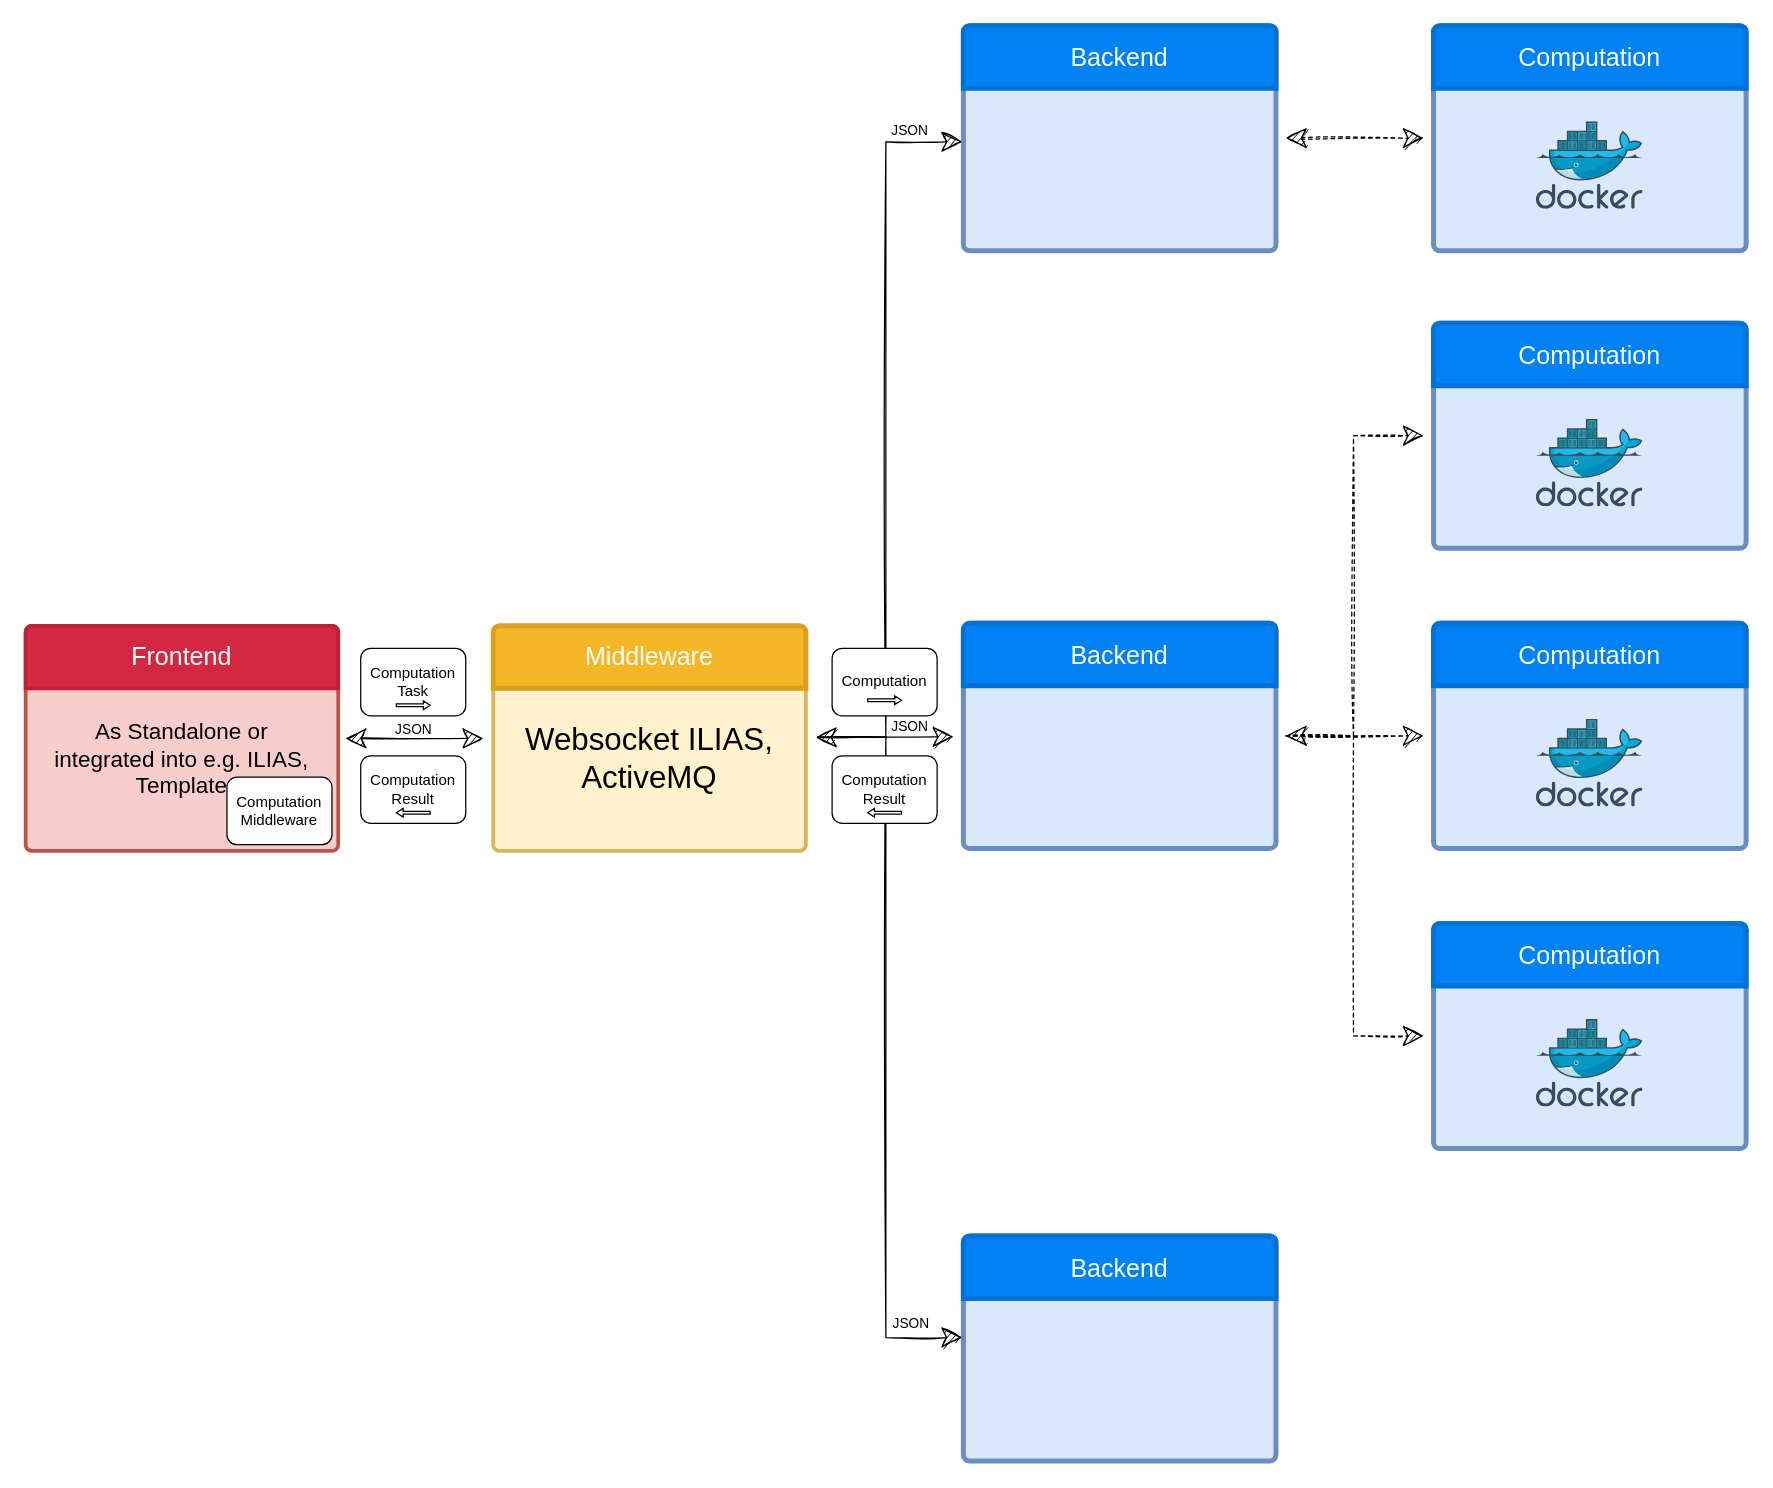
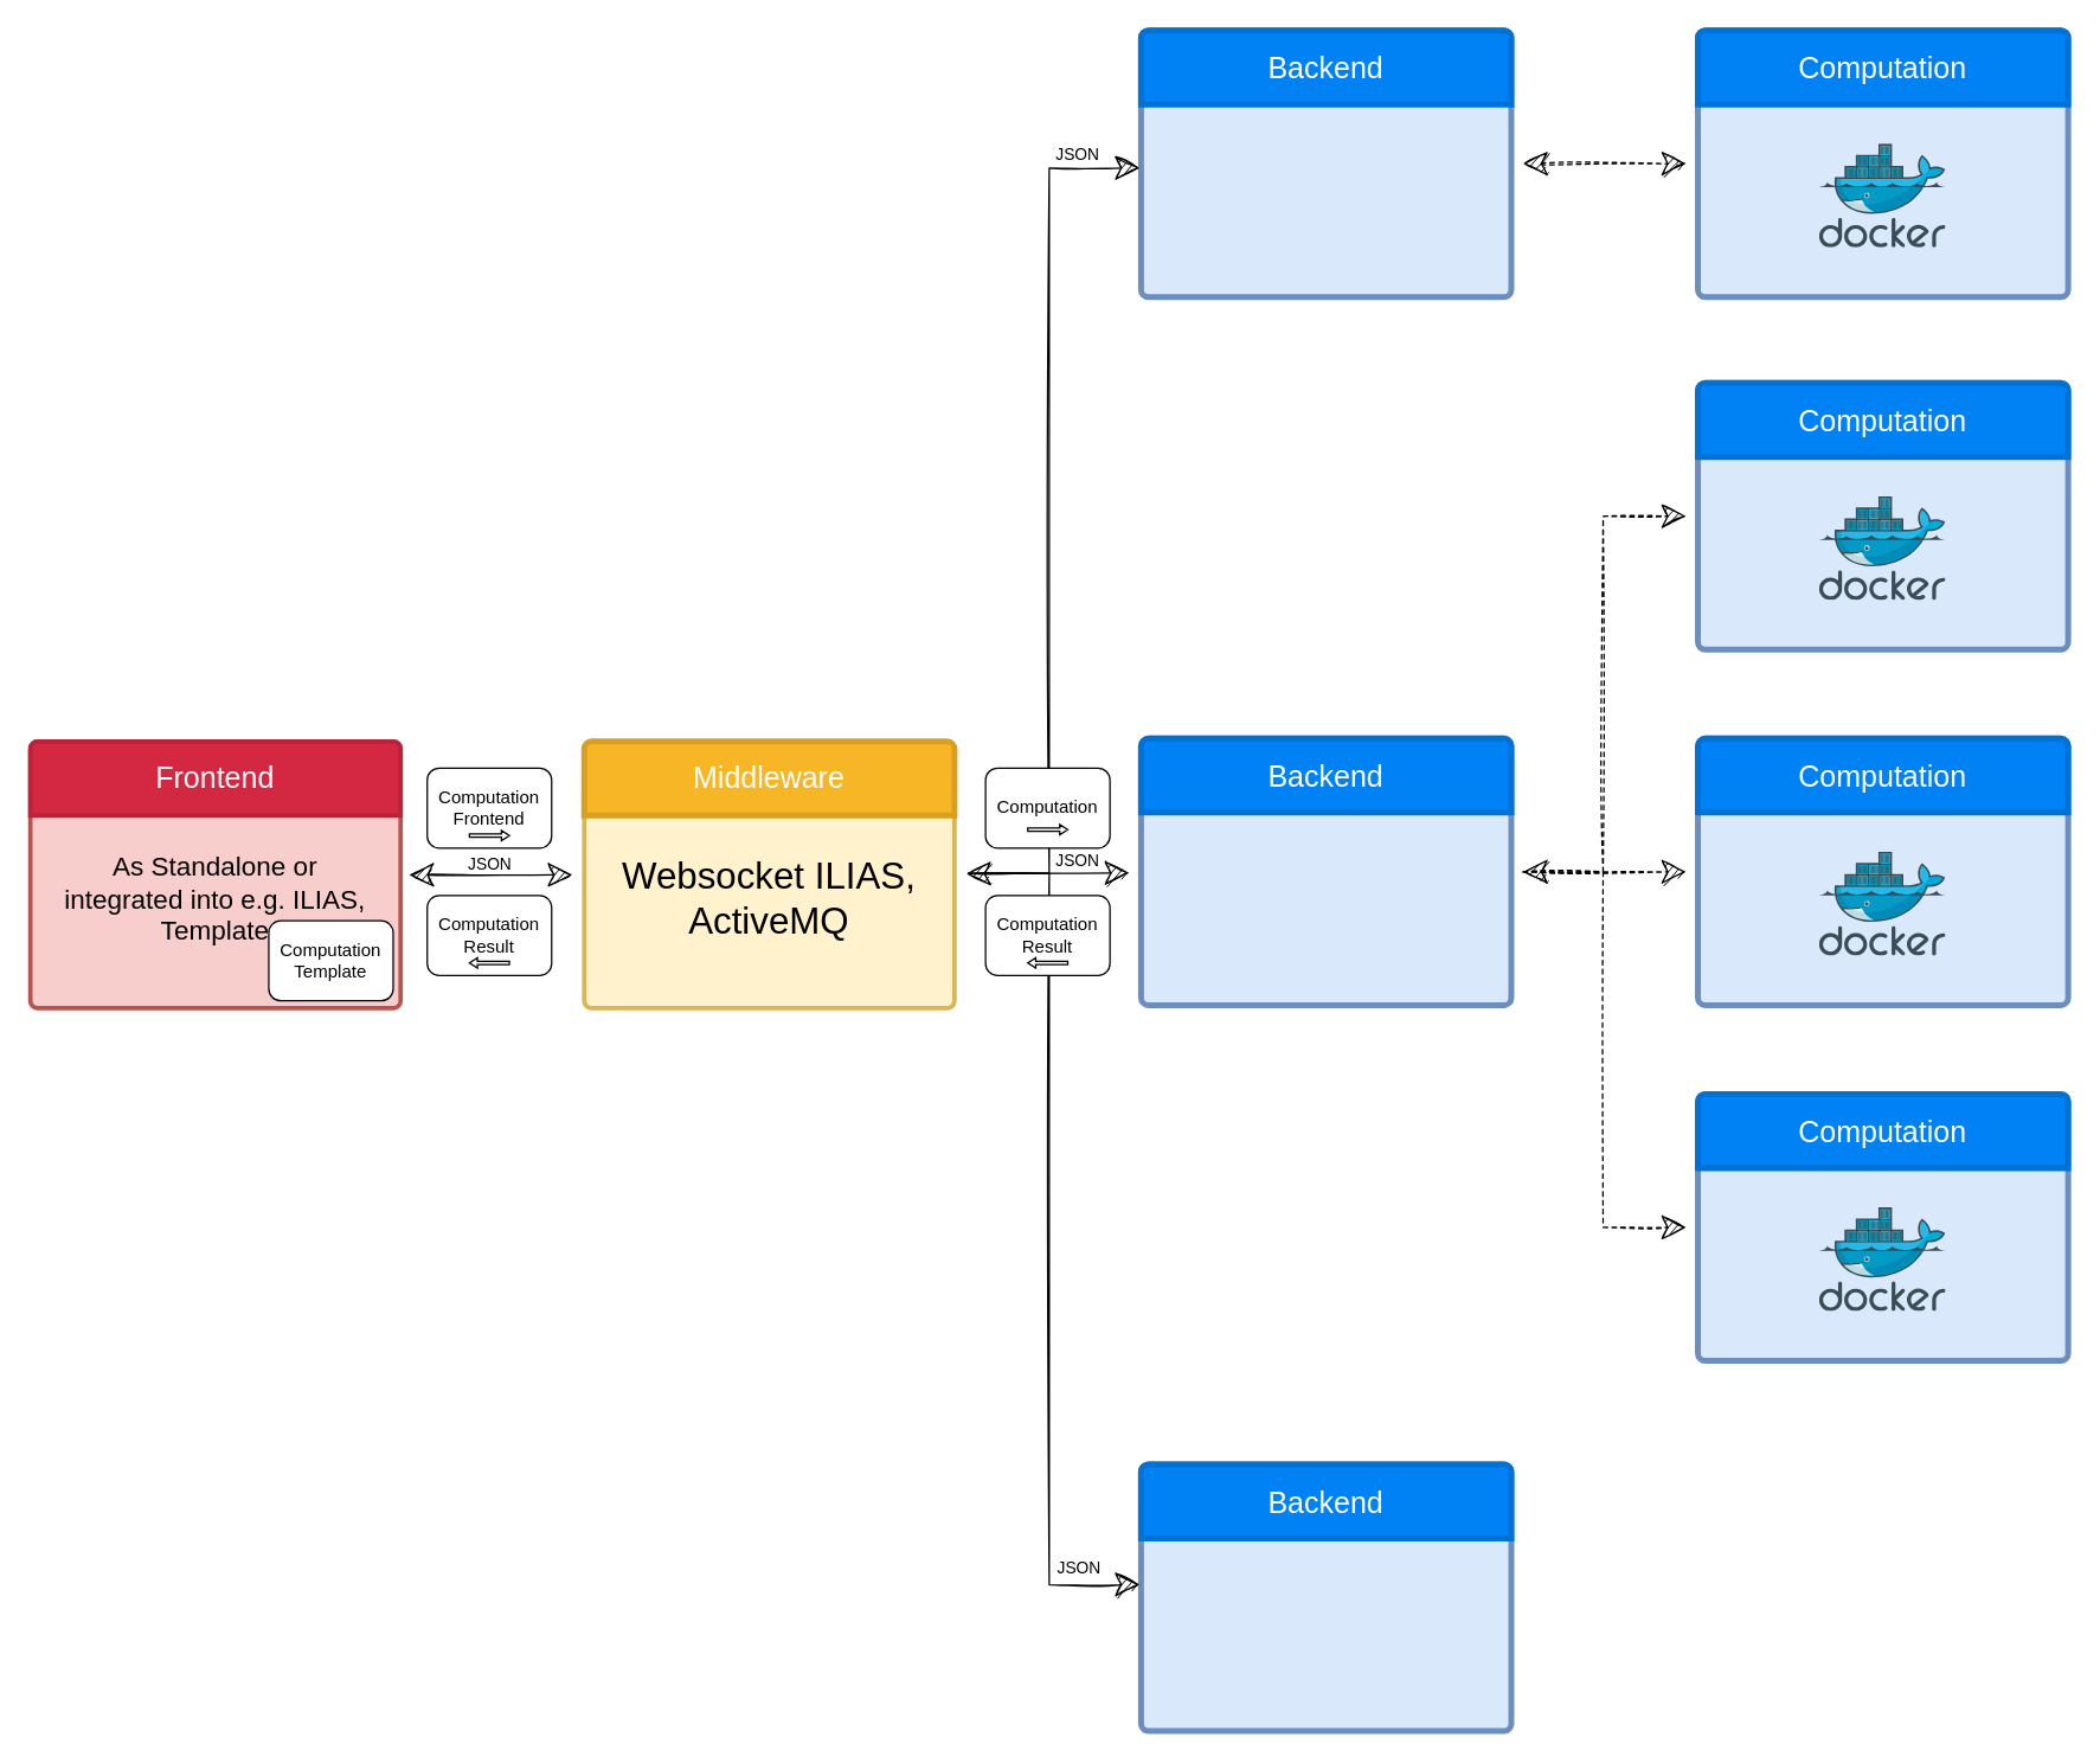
  <mxCell id="0" />
  <mxCell id="1" parent="0" />
  <mxCell id="2" value="" style="html=1;shadow=0;dashed=0;shape=mxgraph.bootstrap.rrect;rSize=5;strokeColor=#6c8ebf;html=1;whiteSpace=wrap;fillColor=#dae8fc;verticalAlign=bottom;align=center;spacing=20;spacingBottom=0;fontSize=14;hachureGap=4;strokeWidth=4;" parent="1" vertex="1"><mxGeometry x="770" y="498" width="250" height="180" as="geometry" /></mxCell>
  <mxCell id="3" value="Backend" style="html=1;shadow=0;dashed=0;shape=mxgraph.bootstrap.topButton;rSize=5;perimeter=none;whiteSpace=wrap;fillColor=#0081F4;strokeColor=#0071D5;fontColor=#ffffff;resizeWidth=1;fontSize=20;align=center;spacing=20;hachureGap=4;strokeWidth=4;" parent="2" vertex="1"><mxGeometry width="250" height="50" relative="1" as="geometry" /></mxCell>
  <mxCell id="4" value="&lt;div&gt;&lt;font style=&quot;font-size: 25px&quot;&gt;&lt;br&gt;&lt;/font&gt;&lt;/div&gt;&lt;div&gt;&lt;font style=&quot;font-size: 25px&quot;&gt;Websocket ILIAS, ActiveMQ&lt;/font&gt;&lt;/div&gt;" style="html=1;shadow=0;dashed=0;shape=mxgraph.bootstrap.rrect;rSize=5;strokeColor=#d6b656;html=1;whiteSpace=wrap;fillColor=#fff2cc;verticalAlign=middle;align=center;spacing=20;spacingBottom=0;fontSize=20;hachureGap=4;labelBackgroundColor=none;horizontal=1;strokeWidth=3;" parent="1" vertex="1"><mxGeometry x="394" y="500" width="250" height="180" as="geometry" /></mxCell>
  <mxCell id="5" value="&lt;div align=&quot;center&quot;&gt;&lt;font style=&quot;font-size: 20px&quot;&gt;Middleware&lt;/font&gt;&lt;/div&gt;" style="html=1;shadow=0;dashed=0;shape=mxgraph.bootstrap.topButton;rSize=5;perimeter=none;whiteSpace=wrap;fillColor=#F7B625;strokeColor=#D89F20;fontColor=#ffffff;resizeWidth=1;fontSize=18;align=center;spacing=20;hachureGap=4;strokeWidth=4;" parent="4" vertex="1"><mxGeometry width="250" height="50" relative="1" as="geometry" /></mxCell>
  <mxCell id="6" value="" style="endArrow=classic;startArrow=classic;html=1;rounded=0;fontSize=25;startSize=14;endSize=14;sourcePerimeterSpacing=8;targetPerimeterSpacing=8;curved=1;sketch=1;shadow=0;" parent="1" target="4" edge="1"><mxGeometry width="50" height="50" relative="1" as="geometry"><mxPoint x="276" y="590" as="sourcePoint" /><mxPoint x="321" y="538" as="targetPoint" /></mxGeometry></mxCell>
  <mxCell id="7" value="JSON" style="edgeLabel;html=1;align=left;verticalAlign=bottom;resizable=0;points=[];" vertex="1" connectable="0" parent="6"><mxGeometry x="-0.301" y="-1" relative="1" as="geometry"><mxPoint as="offset" /></mxGeometry></mxCell>
  <mxCell id="8" value="&lt;br&gt;&lt;div&gt;&lt;br&gt;&lt;/div&gt;&lt;div&gt;&lt;font style=&quot;font-size: 18px&quot;&gt;As Standalone or integrated into e.g. ILIAS, Template&lt;/font&gt;&lt;/div&gt;" style="html=1;shadow=0;dashed=0;shape=mxgraph.bootstrap.rrect;rSize=5;strokeColor=#b85450;html=1;whiteSpace=wrap;fillColor=#f8cecc;verticalAlign=middle;align=center;spacing=20;spacingBottom=0;fontSize=14;labelBackgroundColor=none;hachureGap=4;strokeWidth=3;" parent="1" vertex="1"><mxGeometry x="20" y="500" width="250" height="180" as="geometry" /></mxCell>
  <mxCell id="9" value="&lt;font style=&quot;font-size: 20px&quot;&gt;Frontend&lt;/font&gt;" style="html=1;shadow=0;dashed=0;shape=mxgraph.bootstrap.topButton;rSize=5;perimeter=none;whiteSpace=wrap;fillColor=#D42741;strokeColor=#BA2239;fontColor=#ffffff;resizeWidth=1;fontSize=18;align=center;spacing=20;labelBackgroundColor=none;hachureGap=4;strokeWidth=3;" parent="8" vertex="1"><mxGeometry width="250" height="50" relative="1" as="geometry" /></mxCell>
- <mxCell id="10" value="Computation Middleware" style="rounded=1;whiteSpace=wrap;html=1;" vertex="1" parent="8"><mxGeometry x="161" y="121" width="84" height="54" as="geometry" /></mxCell>
+ <mxCell id="10" value="Computation Template" style="rounded=1;whiteSpace=wrap;html=1;" vertex="1" parent="8"><mxGeometry x="161" y="121" width="84" height="54" as="geometry" /></mxCell>
  <mxCell id="11" value="" style="html=1;shadow=0;dashed=0;shape=mxgraph.bootstrap.rrect;rSize=5;strokeColor=#6c8ebf;html=1;whiteSpace=wrap;fillColor=#dae8fc;verticalAlign=bottom;align=center;spacing=20;spacingBottom=0;fontSize=14;hachureGap=4;strokeWidth=4;" parent="1" vertex="1"><mxGeometry x="1146" y="498" width="250" height="180" as="geometry" /></mxCell>
  <mxCell id="12" value="Computation" style="html=1;shadow=0;dashed=0;shape=mxgraph.bootstrap.topButton;rSize=5;perimeter=none;whiteSpace=wrap;fillColor=#0081F4;strokeColor=#0071D5;fontColor=#ffffff;resizeWidth=1;fontSize=20;align=center;spacing=20;hachureGap=4;strokeWidth=4;" parent="11" vertex="1"><mxGeometry width="250" height="50" relative="1" as="geometry" /></mxCell>
  <mxCell id="13" value="" style="sketch=0;aspect=fixed;html=1;points=[];align=center;image;fontSize=12;image=img/lib/mscae/Docker.svg;labelBackgroundColor=none;hachureGap=4;strokeColor=#2B8D40;strokeWidth=4;fillColor=none;" parent="11" vertex="1"><mxGeometry x="82.32" y="77" width="85.37" height="70" as="geometry" /></mxCell>
  <mxCell id="14" value="" style="endArrow=classic;startArrow=classic;html=1;rounded=0;fontSize=25;startSize=14;endSize=14;sourcePerimeterSpacing=8;targetPerimeterSpacing=8;curved=1;shadow=0;sketch=1;" parent="1" source="4" target="2" edge="1"><mxGeometry width="50" height="50" relative="1" as="geometry"><mxPoint x="634" y="590" as="sourcePoint" /><mxPoint x="768" y="596" as="targetPoint" /></mxGeometry></mxCell>
  <mxCell id="15" value="&lt;div align=&quot;center&quot;&gt;JSON&lt;/div&gt;" style="edgeLabel;html=1;align=center;verticalAlign=bottom;resizable=0;points=[];" vertex="1" connectable="0" parent="14"><mxGeometry x="0.22" relative="1" as="geometry"><mxPoint x="8" as="offset" /></mxGeometry></mxCell>
  <mxCell id="16" value="" style="html=1;shadow=0;dashed=0;shape=mxgraph.bootstrap.rrect;rSize=5;strokeColor=#6c8ebf;html=1;whiteSpace=wrap;fillColor=#dae8fc;verticalAlign=bottom;align=center;spacing=20;spacingBottom=0;fontSize=14;hachureGap=4;strokeWidth=4;" parent="1" vertex="1"><mxGeometry x="1146" y="258" width="250" height="180" as="geometry" /></mxCell>
  <mxCell id="17" value="Computation" style="html=1;shadow=0;dashed=0;shape=mxgraph.bootstrap.topButton;rSize=5;perimeter=none;whiteSpace=wrap;fillColor=#0081F4;strokeColor=#0071D5;fontColor=#ffffff;resizeWidth=1;fontSize=20;align=center;spacing=20;hachureGap=4;strokeWidth=4;" parent="16" vertex="1"><mxGeometry width="250" height="50" relative="1" as="geometry" /></mxCell>
  <mxCell id="18" value="" style="sketch=0;aspect=fixed;html=1;points=[];align=center;image;fontSize=12;image=img/lib/mscae/Docker.svg;labelBackgroundColor=none;hachureGap=4;strokeColor=#2B8D40;strokeWidth=4;fillColor=none;" parent="16" vertex="1"><mxGeometry x="82.32" y="77" width="85.37" height="70" as="geometry" /></mxCell>
  <mxCell id="19" value="" style="html=1;shadow=0;dashed=0;shape=mxgraph.bootstrap.rrect;rSize=5;strokeColor=#6c8ebf;html=1;whiteSpace=wrap;fillColor=#dae8fc;verticalAlign=bottom;align=center;spacing=20;spacingBottom=0;fontSize=14;hachureGap=4;strokeWidth=4;" parent="1" vertex="1"><mxGeometry x="1146" y="738" width="250" height="180" as="geometry" /></mxCell>
  <mxCell id="20" value="Computation" style="html=1;shadow=0;dashed=0;shape=mxgraph.bootstrap.topButton;rSize=5;perimeter=none;whiteSpace=wrap;fillColor=#0081F4;strokeColor=#0071D5;fontColor=#ffffff;resizeWidth=1;fontSize=20;align=center;spacing=20;hachureGap=4;strokeWidth=4;" parent="19" vertex="1"><mxGeometry width="250" height="50" relative="1" as="geometry" /></mxCell>
  <mxCell id="21" value="" style="sketch=0;aspect=fixed;html=1;points=[];align=center;image;fontSize=12;image=img/lib/mscae/Docker.svg;labelBackgroundColor=none;hachureGap=4;strokeColor=#2B8D40;strokeWidth=4;fillColor=none;" parent="19" vertex="1"><mxGeometry x="82.32" y="77" width="85.37" height="70" as="geometry" /></mxCell>
  <mxCell id="22" value="" style="endArrow=classic;startArrow=classic;html=1;rounded=0;fontSize=25;startSize=14;endSize=14;sourcePerimeterSpacing=8;targetPerimeterSpacing=8;curved=1;dashed=1;sketch=1;" parent="1" source="2" target="11" edge="1"><mxGeometry width="50" height="50" relative="1" as="geometry"><mxPoint x="1023" y="587.29" as="sourcePoint" /><mxPoint x="1133" y="587.29" as="targetPoint" /></mxGeometry></mxCell>
  <mxCell id="23" value="" style="endArrow=classic;startArrow=none;html=1;rounded=0;fontSize=25;startSize=14;endSize=14;sourcePerimeterSpacing=8;targetPerimeterSpacing=8;edgeStyle=orthogonalEdgeStyle;startFill=0;dashed=1;sketch=1;" parent="1" source="2" target="16" edge="1"><mxGeometry width="50" height="50" relative="1" as="geometry"><mxPoint x="1038" y="598" as="sourcePoint" /><mxPoint x="1148" y="598" as="targetPoint" /><Array as="points"><mxPoint x="1082" y="588" /><mxPoint x="1082" y="348" /></Array></mxGeometry></mxCell>
  <mxCell id="24" value="" style="endArrow=classic;startArrow=none;html=1;rounded=0;fontSize=25;startSize=14;endSize=14;sourcePerimeterSpacing=8;targetPerimeterSpacing=8;edgeStyle=orthogonalEdgeStyle;startFill=0;dashed=1;sketch=1;" parent="1" edge="1"><mxGeometry width="50" height="50" relative="1" as="geometry"><mxPoint x="1028" y="588" as="sourcePoint" /><mxPoint x="1138" y="828" as="targetPoint" /><Array as="points"><mxPoint x="1082" y="588" /><mxPoint x="1082" y="828" /></Array></mxGeometry></mxCell>
  <mxCell id="25" value="" style="html=1;shadow=0;dashed=0;shape=mxgraph.bootstrap.rrect;rSize=5;strokeColor=#6c8ebf;html=1;whiteSpace=wrap;fillColor=#dae8fc;verticalAlign=bottom;align=center;spacing=20;spacingBottom=0;fontSize=14;hachureGap=4;strokeWidth=4;" vertex="1" parent="1"><mxGeometry x="770" y="20" width="250" height="180" as="geometry" /></mxCell>
  <mxCell id="26" value="Backend" style="html=1;shadow=0;dashed=0;shape=mxgraph.bootstrap.topButton;rSize=5;perimeter=none;whiteSpace=wrap;fillColor=#0081F4;strokeColor=#0071D5;fontColor=#ffffff;resizeWidth=1;fontSize=20;align=center;spacing=20;hachureGap=4;strokeWidth=4;" vertex="1" parent="25"><mxGeometry width="250" height="50" relative="1" as="geometry" /></mxCell>
  <mxCell id="27" value="" style="html=1;shadow=0;dashed=0;shape=mxgraph.bootstrap.rrect;rSize=5;strokeColor=#6c8ebf;html=1;whiteSpace=wrap;fillColor=#dae8fc;verticalAlign=bottom;align=center;spacing=20;spacingBottom=0;fontSize=14;hachureGap=4;strokeWidth=4;" vertex="1" parent="1"><mxGeometry x="1146" y="20" width="250" height="180" as="geometry" /></mxCell>
  <mxCell id="28" value="Computation" style="html=1;shadow=0;dashed=0;shape=mxgraph.bootstrap.topButton;rSize=5;perimeter=none;whiteSpace=wrap;fillColor=#0081F4;strokeColor=#0071D5;fontColor=#ffffff;resizeWidth=1;fontSize=20;align=center;spacing=20;hachureGap=4;strokeWidth=4;" vertex="1" parent="27"><mxGeometry width="250" height="50" relative="1" as="geometry" /></mxCell>
  <mxCell id="29" value="" style="sketch=0;aspect=fixed;html=1;points=[];align=center;image;fontSize=12;image=img/lib/mscae/Docker.svg;labelBackgroundColor=none;hachureGap=4;strokeColor=#2B8D40;strokeWidth=4;fillColor=none;" vertex="1" parent="27"><mxGeometry x="82.32" y="77" width="85.37" height="70" as="geometry" /></mxCell>
  <mxCell id="30" value="" style="endArrow=classic;startArrow=classic;html=1;rounded=0;fontSize=25;startSize=14;endSize=14;sourcePerimeterSpacing=8;targetPerimeterSpacing=8;curved=1;dashed=1;strokeWidth=1;sketch=1;" edge="1" parent="1" source="25" target="27"><mxGeometry width="50" height="50" relative="1" as="geometry"><mxPoint x="1023" y="109.29" as="sourcePoint" /><mxPoint x="1133" y="109.29" as="targetPoint" /></mxGeometry></mxCell>
  <mxCell id="31" value="" style="html=1;shadow=0;dashed=0;shape=mxgraph.bootstrap.rrect;rSize=5;strokeColor=#6c8ebf;html=1;whiteSpace=wrap;fillColor=#dae8fc;verticalAlign=bottom;align=center;spacing=20;spacingBottom=0;fontSize=14;hachureGap=4;strokeWidth=4;" vertex="1" parent="1"><mxGeometry x="770" y="988" width="250" height="180" as="geometry" /></mxCell>
  <mxCell id="32" value="Backend" style="html=1;shadow=0;dashed=0;shape=mxgraph.bootstrap.topButton;rSize=5;perimeter=none;whiteSpace=wrap;fillColor=#0081F4;strokeColor=#0071D5;fontColor=#ffffff;resizeWidth=1;fontSize=20;align=center;spacing=20;hachureGap=4;strokeWidth=4;" vertex="1" parent="31"><mxGeometry width="250" height="50" relative="1" as="geometry" /></mxCell>
  <mxCell id="33" value="" style="endArrow=classic;startArrow=none;html=1;rounded=0;fontSize=25;startSize=14;endSize=14;sourcePerimeterSpacing=8;targetPerimeterSpacing=8;edgeStyle=orthogonalEdgeStyle;startFill=0;entryX=0.004;entryY=0.516;entryDx=0;entryDy=0;entryPerimeter=0;sketch=1;" edge="1" parent="1"><mxGeometry width="50" height="50" relative="1" as="geometry"><mxPoint x="654" y="589" as="sourcePoint" /><mxPoint x="769" y="112.88" as="targetPoint" /><Array as="points"><mxPoint x="708" y="589" /><mxPoint x="708" y="113" /></Array></mxGeometry></mxCell>
  <mxCell id="34" value="JSON" style="edgeLabel;html=1;align=center;verticalAlign=bottom;resizable=0;points=[];" vertex="1" connectable="0" parent="33"><mxGeometry x="0.857" y="1" relative="1" as="geometry"><mxPoint as="offset" /></mxGeometry></mxCell>
  <mxCell id="35" value="" style="endArrow=classic;startArrow=none;html=1;rounded=0;fontSize=25;startSize=14;endSize=14;sourcePerimeterSpacing=8;targetPerimeterSpacing=8;edgeStyle=orthogonalEdgeStyle;startFill=0;entryX=-0.004;entryY=0.451;entryDx=0;entryDy=0;entryPerimeter=0;sketch=1;" edge="1" parent="1" target="31"><mxGeometry width="50" height="50" relative="1" as="geometry"><mxPoint x="654" y="589" as="sourcePoint" /><mxPoint x="764" y="829" as="targetPoint" /><Array as="points"><mxPoint x="708" y="589" /><mxPoint x="708" y="1069" /></Array></mxGeometry></mxCell>
  <mxCell id="36" value="JSON" style="edgeLabel;html=1;align=center;verticalAlign=bottom;resizable=0;points=[];" vertex="1" connectable="0" parent="35"><mxGeometry x="0.861" y="3" relative="1" as="geometry"><mxPoint as="offset" /></mxGeometry></mxCell>
  <mxCell id="37" value="Computation Result" style="rounded=1;whiteSpace=wrap;html=1;" vertex="1" parent="1"><mxGeometry x="288" y="604" width="84" height="54" as="geometry" /></mxCell>
- <mxCell id="38" value="Computation Task" style="rounded=1;whiteSpace=wrap;html=1;" vertex="1" parent="1"><mxGeometry x="288" y="518" width="84" height="54" as="geometry" /></mxCell>
+ <mxCell id="38" value="Computation Frontend" style="rounded=1;whiteSpace=wrap;html=1;" vertex="1" parent="1"><mxGeometry x="288" y="518" width="84" height="54" as="geometry" /></mxCell>
  <mxCell id="39" value="Computation" style="rounded=1;whiteSpace=wrap;html=1;" vertex="1" parent="1"><mxGeometry x="665" y="518" width="84" height="54" as="geometry" /></mxCell>
  <mxCell id="40" value="" style="shape=singleArrow;whiteSpace=wrap;html=1;" vertex="1" parent="1"><mxGeometry x="316.5" y="560" width="27" height="7" as="geometry" /></mxCell>
  <mxCell id="41" value="" style="shape=singleArrow;whiteSpace=wrap;html=1;rotation=-180;" vertex="1" parent="1"><mxGeometry x="316.5" y="646" width="27" height="7" as="geometry" /></mxCell>
  <mxCell id="42" value="" style="shape=singleArrow;whiteSpace=wrap;html=1;" vertex="1" parent="1"><mxGeometry x="693.5" y="556" width="27" height="7" as="geometry" /></mxCell>
  <mxCell id="43" value="Computation Result" style="rounded=1;whiteSpace=wrap;html=1;" vertex="1" parent="1"><mxGeometry x="665" y="604" width="84" height="54" as="geometry" /></mxCell>
  <mxCell id="44" value="" style="shape=singleArrow;whiteSpace=wrap;html=1;rotation=-180;" vertex="1" parent="1"><mxGeometry x="693.5" y="646" width="27" height="7" as="geometry" /></mxCell>
